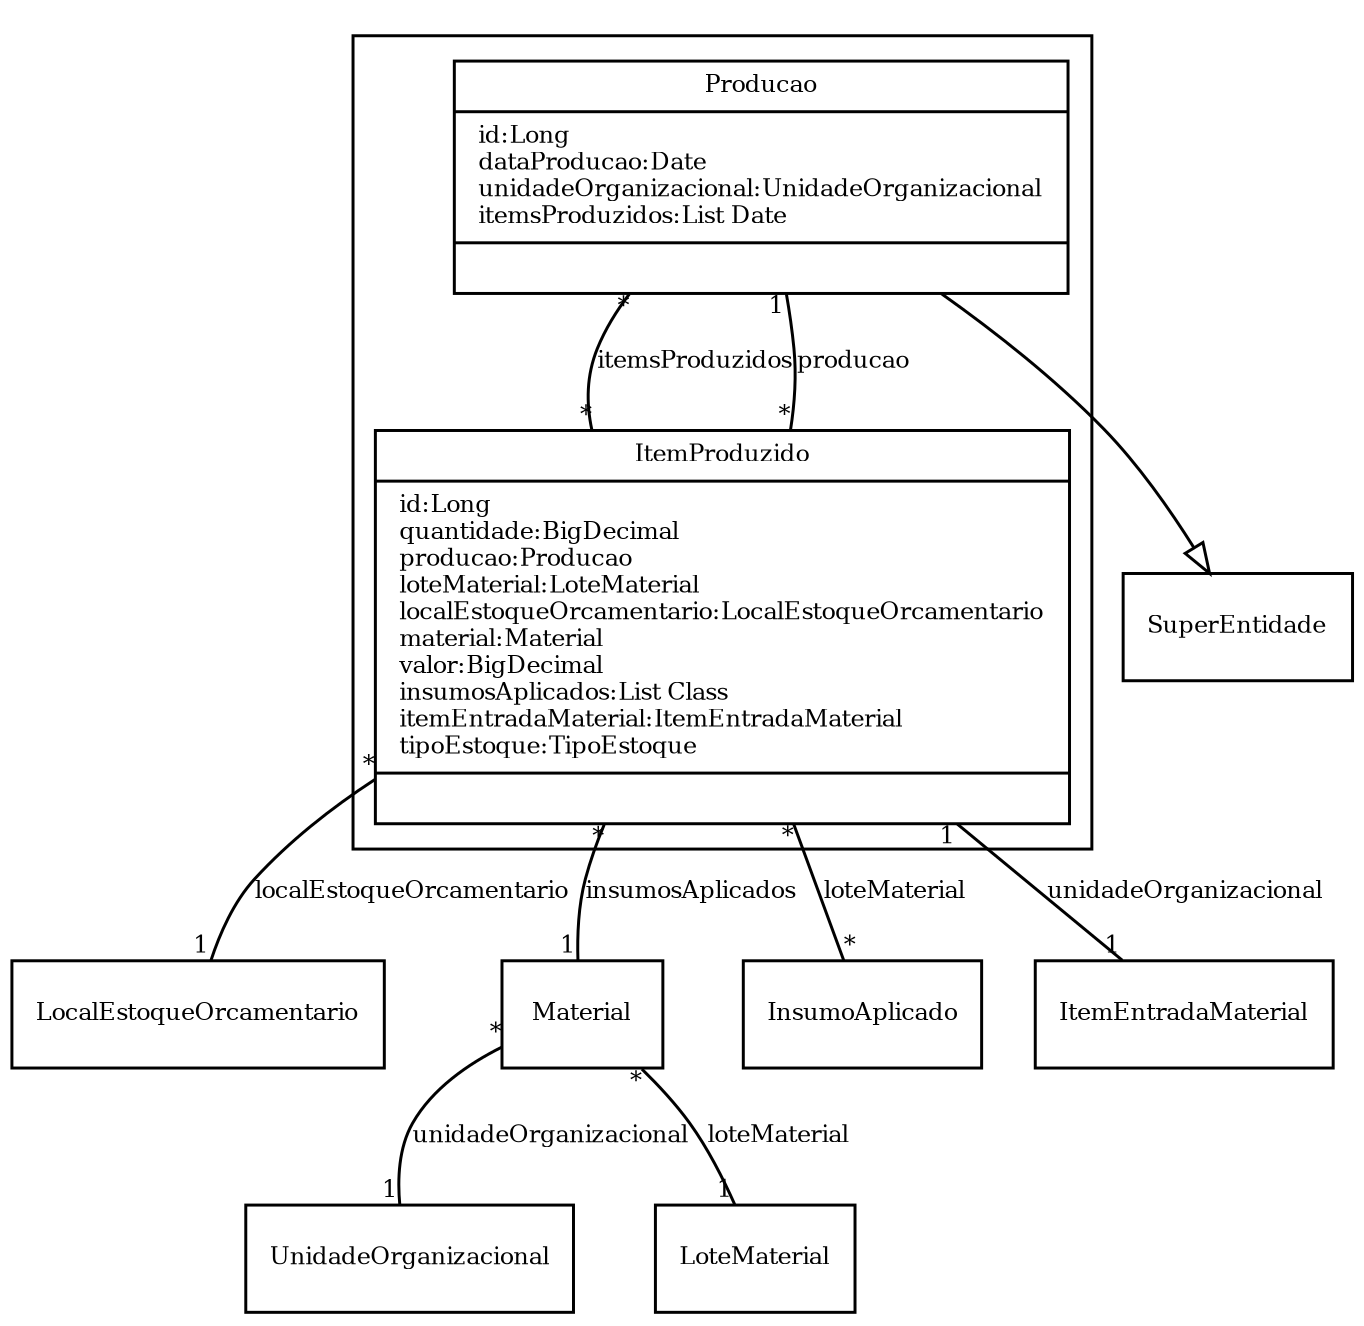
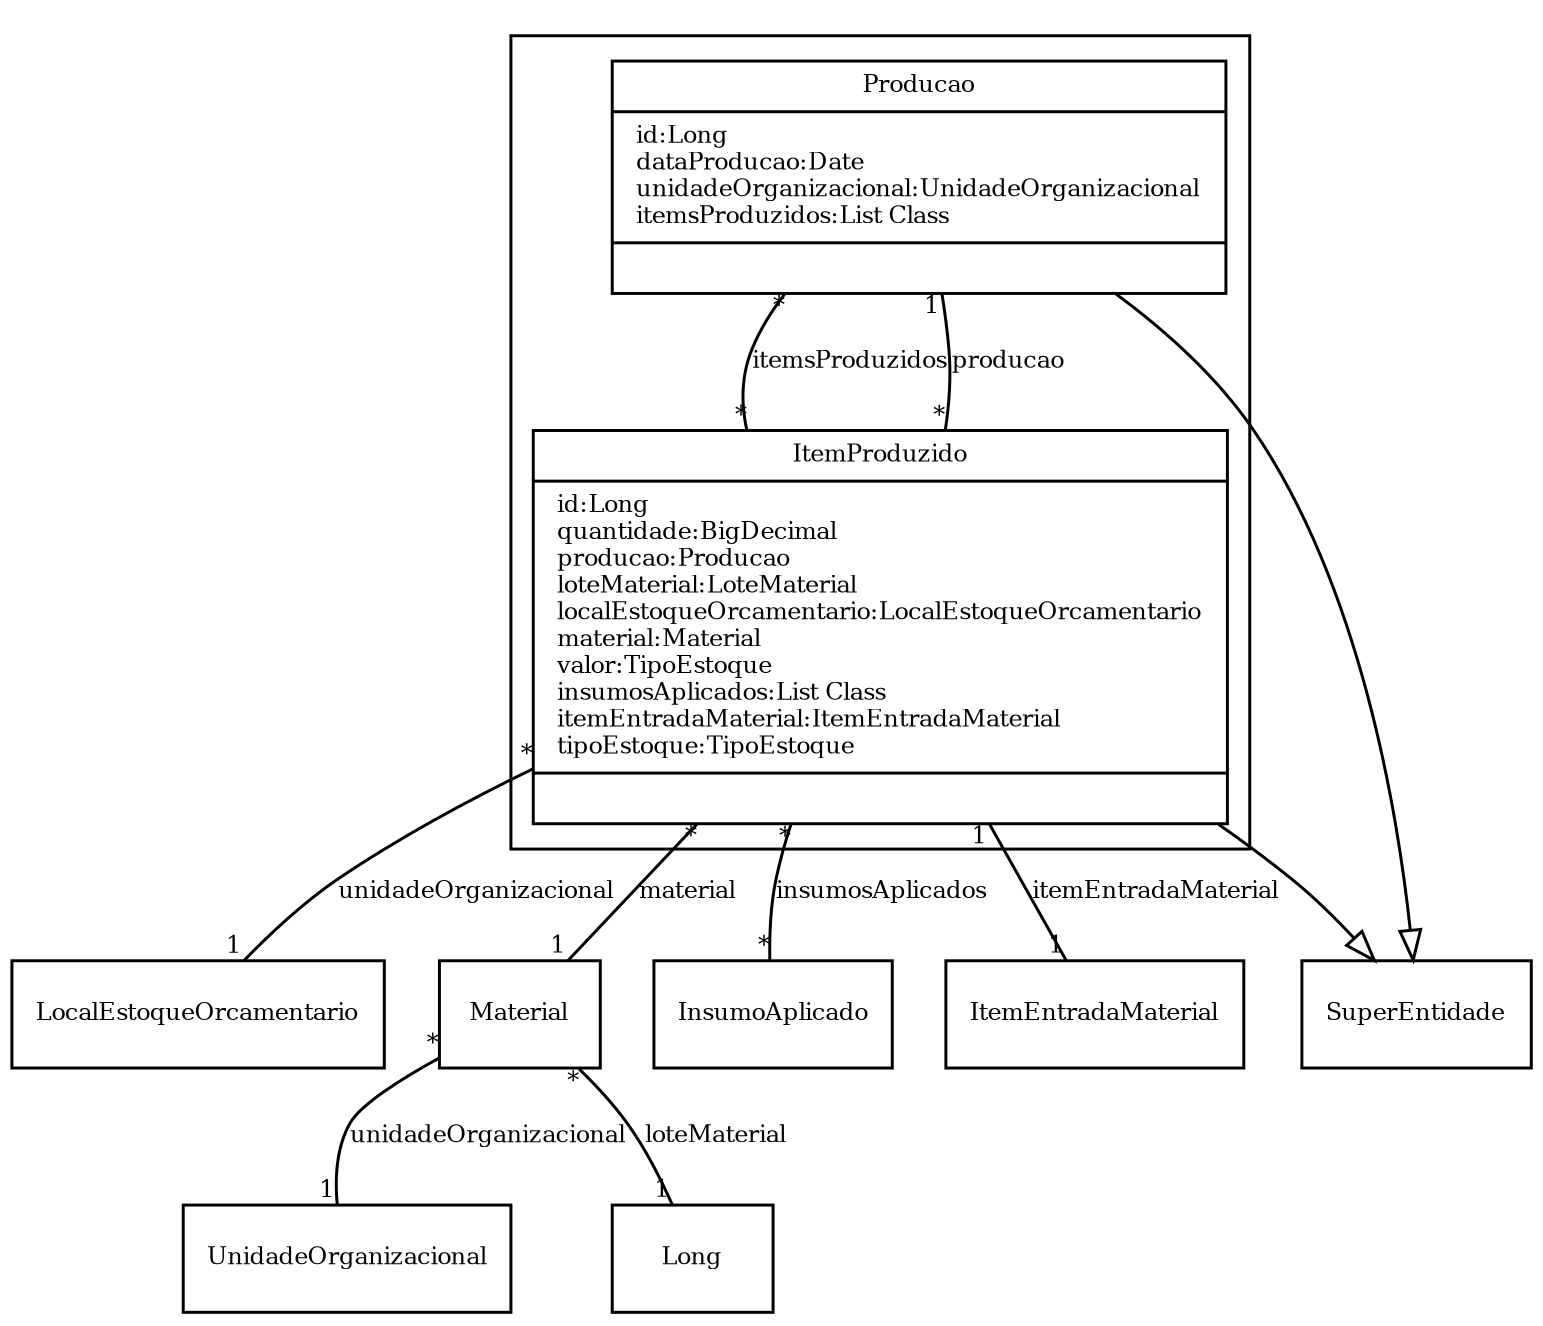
  digraph {
    fontname="Times-Roman"
    fontsize=8
    node [fontname="Times-Roman" fontsize=8 shape=record]
    edge [arrowhead=none fontname="Times-Roman" fontsize=8 headlabel=1 taillabel="*"]
-   n1 [label="{Producao|id:Long\ldataProducao:Date\lunidadeOrganizacional:UnidadeOrganizacional\litemsProduzidos:List Date\l|\l}"]
-   n2 [label="{ItemProduzido|id:Long\lquantidade:BigDecimal\lproducao:Producao\lloteMaterial:LoteMaterial\llocalEstoqueOrcamentario:LocalEstoqueOrcamentario\lmaterial:Material\lvalor:BigDecimal\linsumosAplicados:List Class\litemEntradaMaterial:ItemEntradaMaterial\ltipoEstoque:TipoEstoque\l|\l}"]
+   n1 [label="{Producao|id:Long\ldataProducao:Date\lunidadeOrganizacional:UnidadeOrganizacional\litemsProduzidos:List Class\l|\l}"]
+   n2 [label="{ItemProduzido|id:Long\lquantidade:BigDecimal\lproducao:Producao\lloteMaterial:LoteMaterial\llocalEstoqueOrcamentario:LocalEstoqueOrcamentario\lmaterial:Material\lvalor:TipoEstoque\linsumosAplicados:List Class\litemEntradaMaterial:ItemEntradaMaterial\ltipoEstoque:TipoEstoque\l|\l}"]
    SuperEntidade
    LocalEstoqueOrcamentario
    Material
    InsumoAplicado
    ItemEntradaMaterial
    UnidadeOrganizacional
-   LoteMaterial
+   LoteMaterial [label=Long]
    subgraph cluster_1 {
      n1
      n2
    }
    n1 -> n2 [headlabel="*" label=itemsProduzidos]
    n1 -> SuperEntidade [arrowhead=empty headlabel="" taillabel=""]
    n2 -> n1 [label=producao]
-   n2 -> LocalEstoqueOrcamentario [label=localEstoqueOrcamentario]
-   n2 -> Material [label=insumosAplicados]
-   n2 -> InsumoAplicado [headlabel="*" label=loteMaterial]
-   n2 -> ItemEntradaMaterial [label=unidadeOrganizacional taillabel=1]
+   n2 -> SuperEntidade [arrowhead=empty headlabel="" taillabel=""]
+   n2 -> LocalEstoqueOrcamentario [label=unidadeOrganizacional]
+   n2 -> Material [label=material]
+   n2 -> InsumoAplicado [headlabel="*" label=insumosAplicados]
+   n2 -> ItemEntradaMaterial [label=itemEntradaMaterial taillabel=1]
    Material -> UnidadeOrganizacional [label=unidadeOrganizacional]
    Material -> LoteMaterial [label=loteMaterial]
  }
